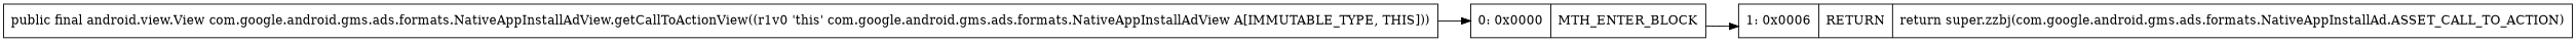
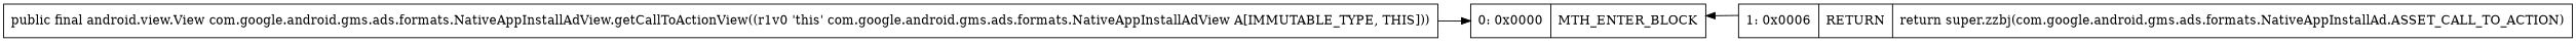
  digraph {
    rankdir=LR
    node [shape=record]
    n1 [label="{0\:\ 0x0000|MTH_ENTER_BLOCK\l}"]
    n2 [label="{1\:\ 0x0006|RETURN\l|return super.zzbj(com.google.android.gms.ads.formats.NativeAppInstallAd.ASSET_CALL_TO_ACTION)\l}"]
    n3 [label="{public final android.view.View com.google.android.gms.ads.formats.NativeAppInstallAdView.getCallToActionView((r1v0 'this' com.google.android.gms.ads.formats.NativeAppInstallAdView A[IMMUTABLE_TYPE, THIS])) }"]
-   n1 -> n2
+   n2 -> n1
    n3 -> n1
  }
